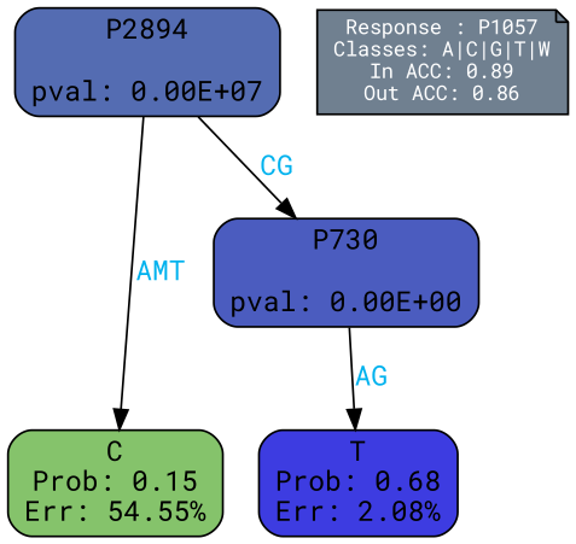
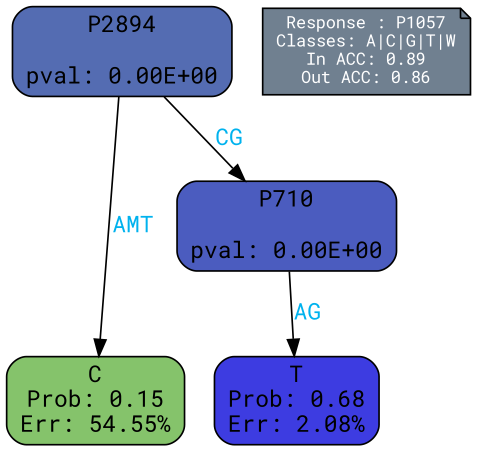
  digraph {
    fontname="Roboto Mono"
    ranksep=equally
    splines=polylines
    node [color=black fontname="Roboto Mono" shape=box style="filled, rounded"]
    edge [fontcolor=deepskyblue2 fontname="Roboto Mono"]
    n1 [fillcolor="#85c36b" label="C\nProb: 0.15\nErr: 54.55%"]
    n2 [fillcolor="#3d3ce1" label="T\nProb: 0.68\nErr: 2.08%"]
    n3 [align=left fillcolor=slategray fontcolor=white fontsize=10 label="Response : P1057\nClasses: A|C|G|T|W\nIn ACC: 0.89\nOut ACC: 0.86\n" shape=note style=filled]
-   n4 [fillcolor="#546cb2" label="P2894\n\npval: 0.00E+07"]
-   n5 [fillcolor="#4b5cbf" label="P730\n\npval: 0.00E+00"]
+   n4 [fillcolor="#546cb2" label="P2894\n\npval: 0.00E+00"]
+   n5 [fillcolor="#4b5cbf" label="P710\n\npval: 0.00E+00"]
    subgraph sub_1 {
      rank=same
      n1
      n2
    }
    subgraph sub_2 {
      rank=same
      n3
      n4
    }
    n4 -> n1 [label=AMT]
    n4 -> n5 [label=CG]
    n5 -> n2 [label=AG]
  }
